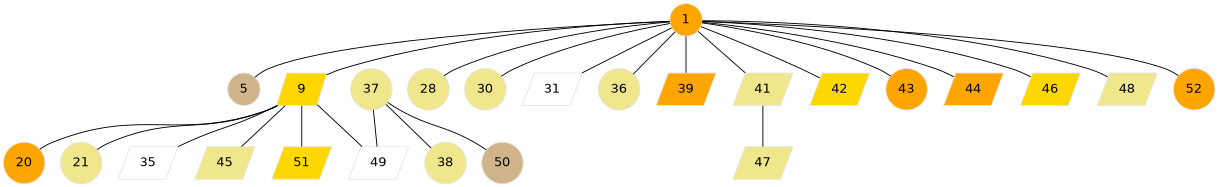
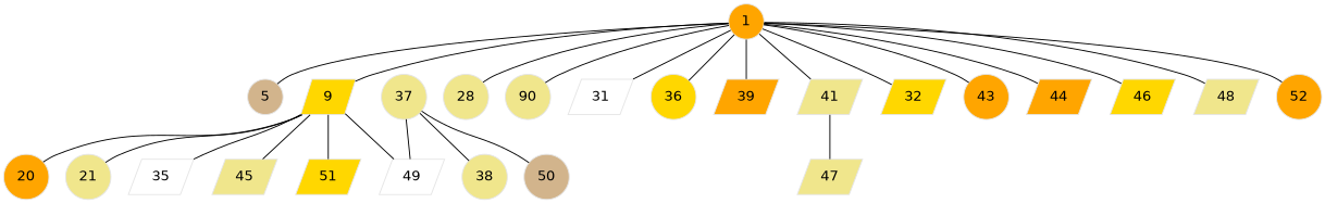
  graph {
    fontname="DejaVu Sans"
    node [color=gray90 fillcolor=khaki fontname="DejaVu Sans" shape=parallelogram style=filled]
    edge [fontname="DejaVu Sans"]
    1 [fillcolor=orange shape=circle]
    5 [fillcolor=tan shape=circle]
    9 [fillcolor=gold super="+8"]
    28 [shape=circle super="+15"]
-   30 [shape=circle super="+12"]
+   30 [shape=circle super="+12" label=90]
    31 [fillcolor=white super="+18+23"]
-   36 [shape=circle super="+33"]
+   36 [fillcolor=gold shape=circle super="+33"]
    39 [fillcolor=orange]
    41
-   42 [fillcolor=gold]
+   42 [fillcolor=gold label=32]
    43 [fillcolor=orange shape=circle super="+10+26"]
    44 [fillcolor=orange super="+16+22+29"]
    46 [fillcolor=gold super="+19"]
    48
    52 [fillcolor=orange shape=circle]
    20 [fillcolor=orange shape=circle]
    21 [shape=circle]
    35 [fillcolor=white]
    45
    49 [fillcolor=white super="+40"]
    51 [fillcolor=gold super="+34"]
    37 [shape=circle super="+24"]
    38 [shape=circle super="+32"]
    50 [fillcolor=tan shape=circle]
    47
    1 -- 5
    1 -- 9 [weight=2]
    1 -- 28
    1 -- 30
    1 -- 31
    1 -- 36
    1 -- 39
    1 -- 41
    1 -- 42
    1 -- 43
    1 -- 44
    1 -- 46
    1 -- 48
    1 -- 52
    9 -- 20
    9 -- 21
    9 -- 35
    9 -- 45
    9 -- 49
    9 -- 51
    41 -- 47
    37 -- 49
    37 -- 38
    37 -- 50
  }
